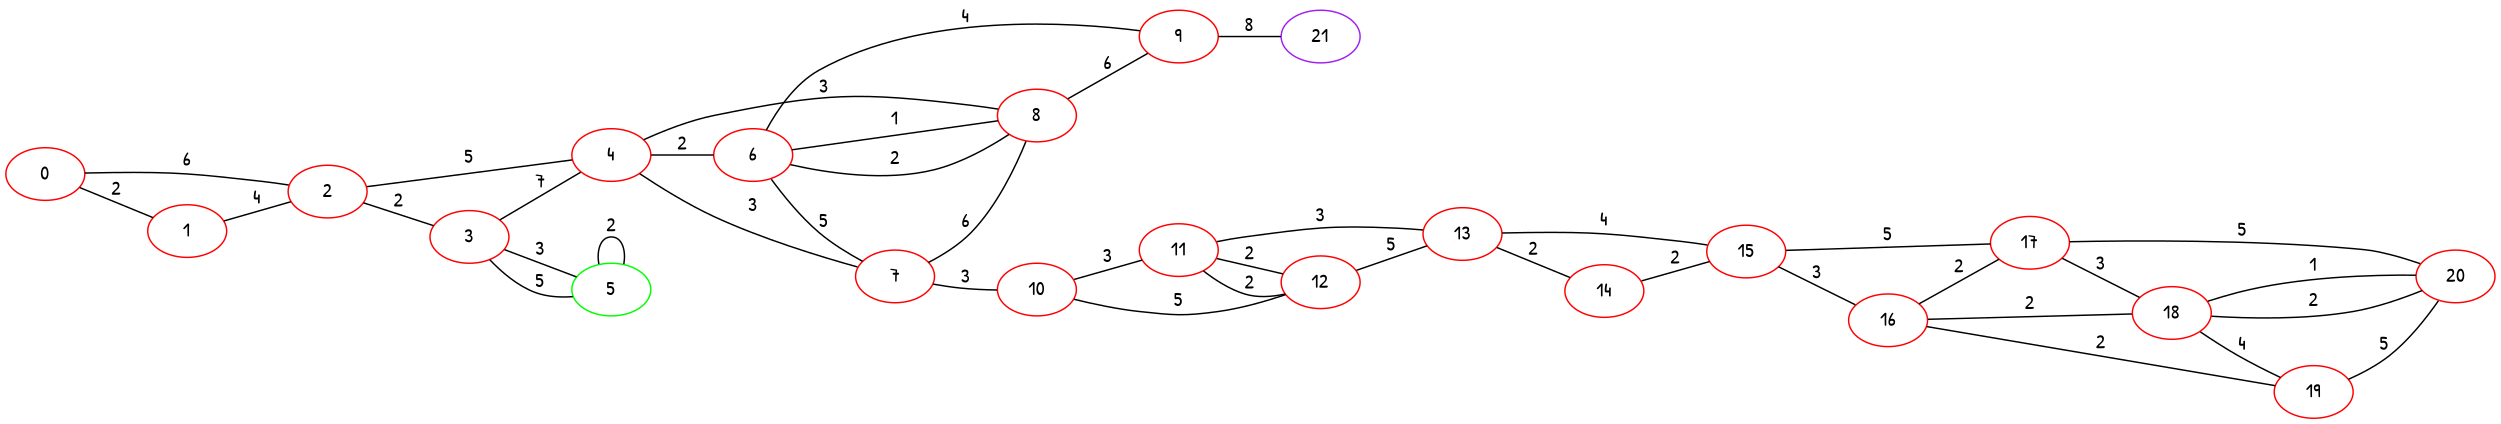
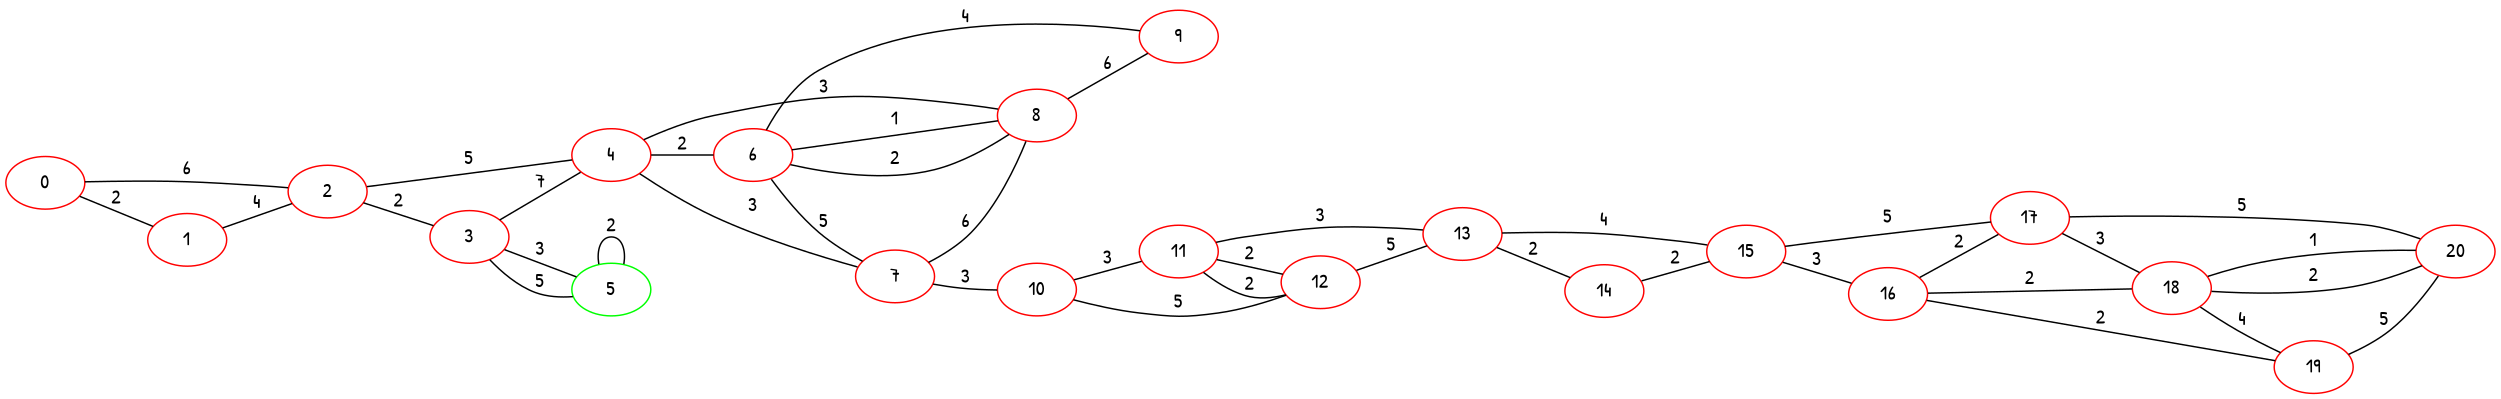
  graph {
    fontname="Patrick Hand"
    rankdir=LR
    node [color=red fontname="Patrick Hand" weight=1]
    edge [fontname="Patrick Hand"]
    0
    1
    2
    3
    4
    5 [color=green weight=2]
    6
    7
    8
    9
    10
-   21 [color=purple weight=4]
    11
    12
    13
    14
    15
    16
    17
    18
    19
    20
    0 -- 1 [label=2]
    0 -- 2 [label=6]
    1 -- 2 [label=4]
    2 -- 3 [label=2]
    2 -- 4 [label=5]
    3 -- 4 [label=7]
    3 -- 5 [label=3]
    3 -- 5 [label=5]
    4 -- 6 [label=2]
    4 -- 7 [label=3]
    4 -- 8 [label=3]
    5 -- 5 [label=2]
    6 -- 7 [label=5]
    6 -- 8 [label=1]
    6 -- 8 [label=2]
    6 -- 9 [label=4]
    7 -- 8 [label=6]
    7 -- 10 [label=3]
    8 -- 9 [label=6]
-   9 -- 21 [label=8]
    10 -- 11 [label=3]
    10 -- 12 [label=5]
    11 -- 12 [label=2]
    11 -- 12 [label=2]
    11 -- 13 [label=3]
    12 -- 13 [label=5]
    13 -- 14 [label=2]
    13 -- 15 [label=4]
    14 -- 15 [label=2]
    15 -- 16 [label=3]
    15 -- 17 [label=5]
    16 -- 17 [label=2]
    16 -- 18 [label=2]
    16 -- 19 [label=2]
    17 -- 18 [label=3]
    17 -- 20 [label=5]
    18 -- 19 [label=4]
    18 -- 20 [label=1]
    18 -- 20 [label=2]
    19 -- 20 [label=5]
  }
